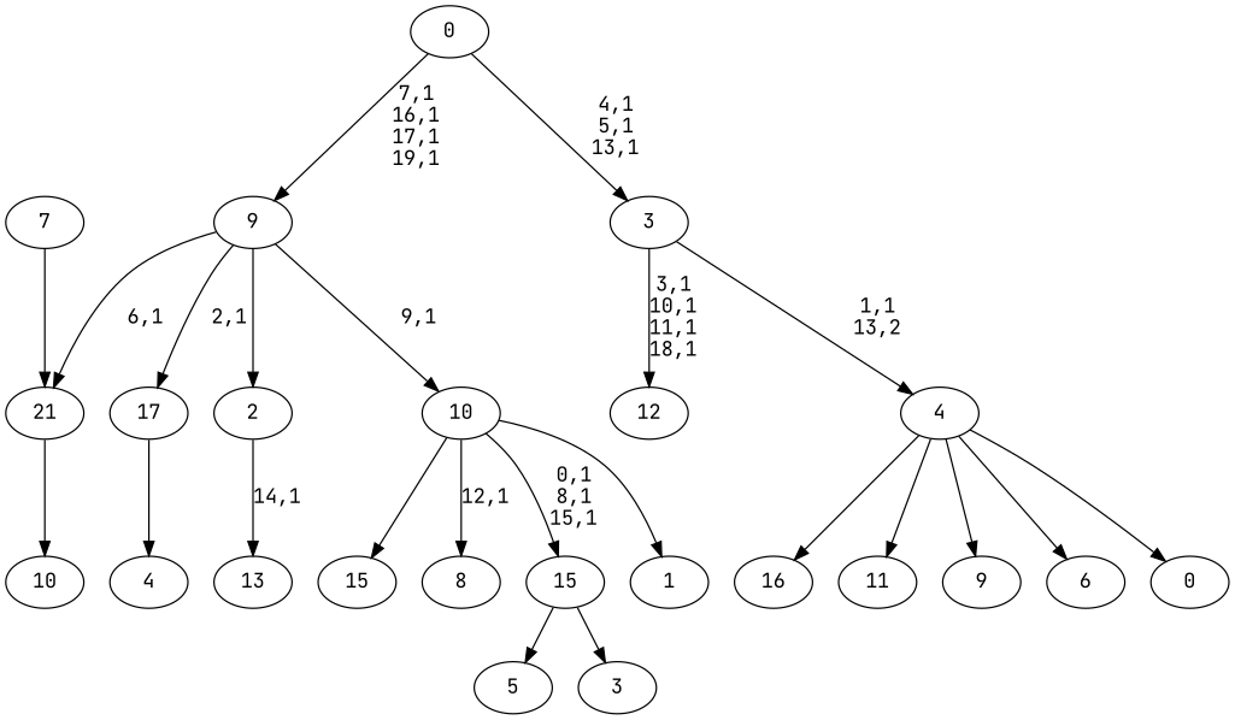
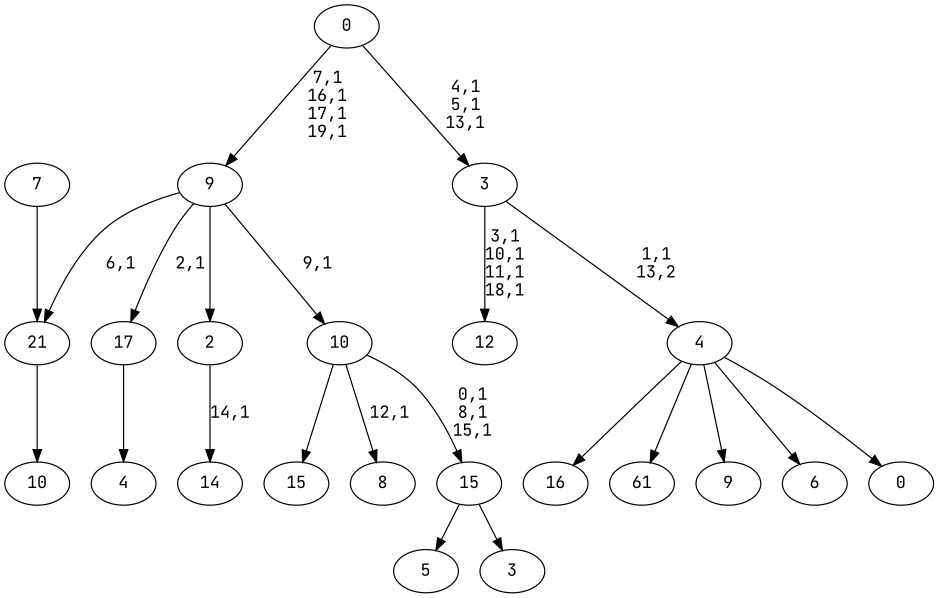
  digraph {
    fontname="JetBrains Mono"
    node [fontname="JetBrains Mono"]
    edge [fontname="JetBrains Mono"]
    n1 [label=15]
    n2 [label=16]
-   n3 [label=13]
+   n3 [label=14]
    n4 [label=12]
-   n5 [label=11]
+   n5 [label=61]
    n6 [label=10]
    n7 [label=9]
    n8 [label=8]
    n9 [label=7]
    21
    n11 [label=6]
    n12 [label=5]
    n13 [label=4]
    17
    n15 [label=3]
    15
    n17 [label=2]
-   n18 [label=1]
    10
    9
    n21 [label=0]
    4
    3
    0
    n9 -> 21
    21 -> n6
    17 -> n13
    15 -> n12
    15 -> n15
    n17 -> n3 [label="14,1"]
    10 -> n1
    10 -> n8 [label="12,1"]
    10 -> 15 [label="0,1\n8,1\n15,1"]
-   10 -> n18
    9 -> 21 [label="6,1"]
    9 -> 17 [label="2,1"]
    9 -> n17
    9 -> 10 [label="9,1"]
    4 -> n2
    4 -> n5
    4 -> n7
    4 -> n11
    4 -> n21
    3 -> n4 [label="3,1\n10,1\n11,1\n18,1"]
    3 -> 4 [label="1,1\n13,2"]
    0 -> 9 [label="7,1\n16,1\n17,1\n19,1"]
    0 -> 3 [label="4,1\n5,1\n13,1"]
  }
